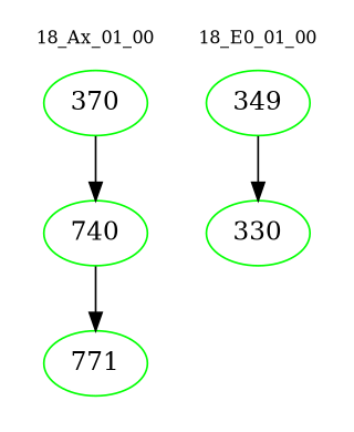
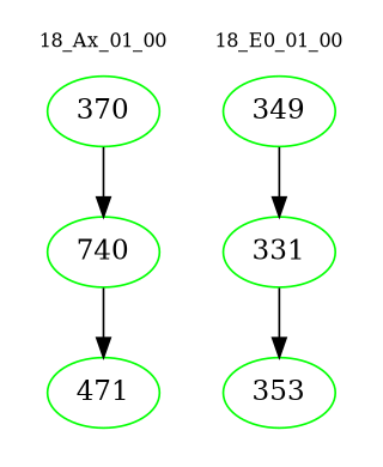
  digraph {
    node [color=green]
    edge [color=black]
    n1 [label=370]
    n2 [label=740]
-   n3 [label=771]
+   n3 [label=471]
    n4 [label=349]
-   n5 [label=330]
+   n5 [label=331]
+   n6 [label=353]
    subgraph cluster_1 {
      color=white
      fontsize=10
      label="18_Ax_01_00"
      n1
      n2
      n3
    }
    subgraph cluster_2 {
      color=white
      fontsize=10
      label="18_E0_01_00"
      n4
      n5
+     n6
    }
    n1 -> n2
    n2 -> n3
    n4 -> n5
+   n5 -> n6
  }
